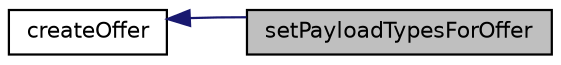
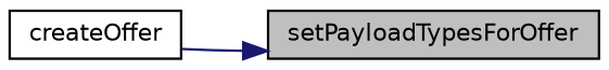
  digraph {
    rankdir=RL
    node [color=black fontname=Helvetica fontsize=10 shape=record style=filled]
    n1 [fillcolor=grey75 fontcolor=black height=0.2 label=setPayloadTypesForOffer width=0.4]
    n2 [fillcolor=white height=0.2 label=createOffer width=0.4]
-   n2 -> n1 [color=midnightblue dir=back fontname=Helvetica fontsize=10 labelfontname=Helvetica labelfontsize=10 style=solid]
+   n1 -> n2 [color=midnightblue dir=back fontname=Helvetica fontsize=10 labelfontname=Helvetica labelfontsize=10 style=solid]
  }
